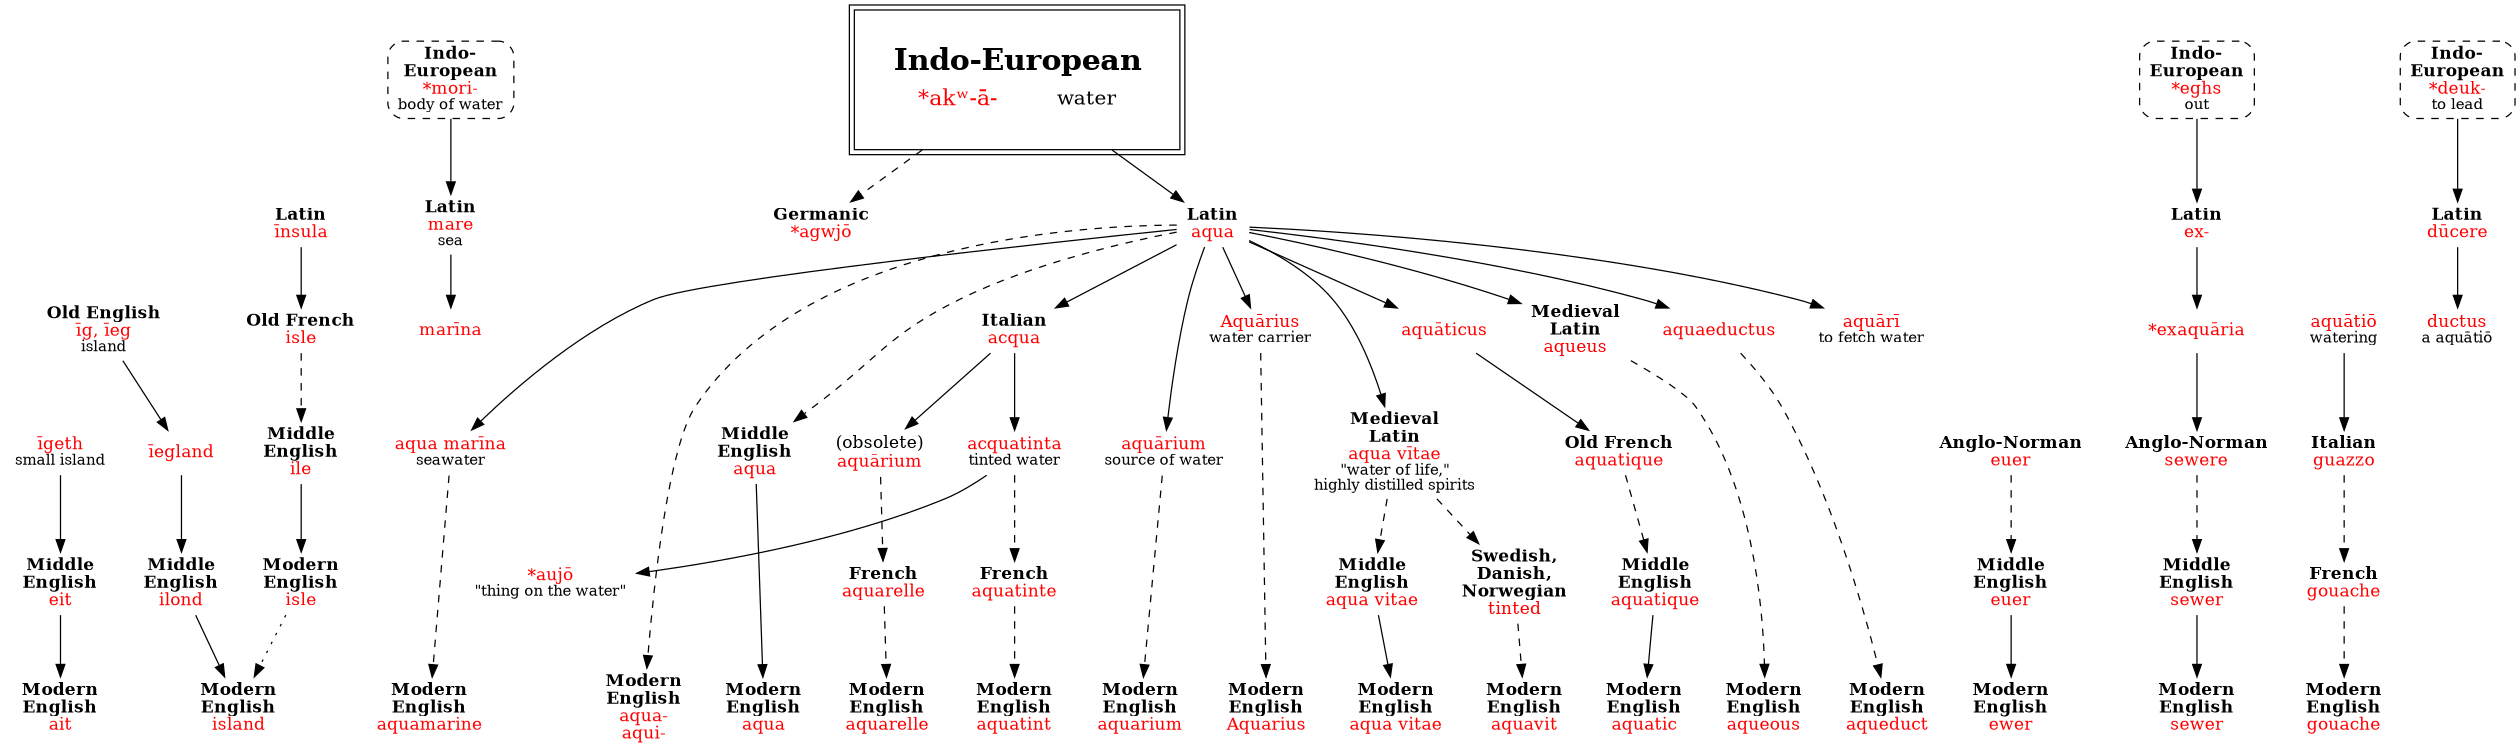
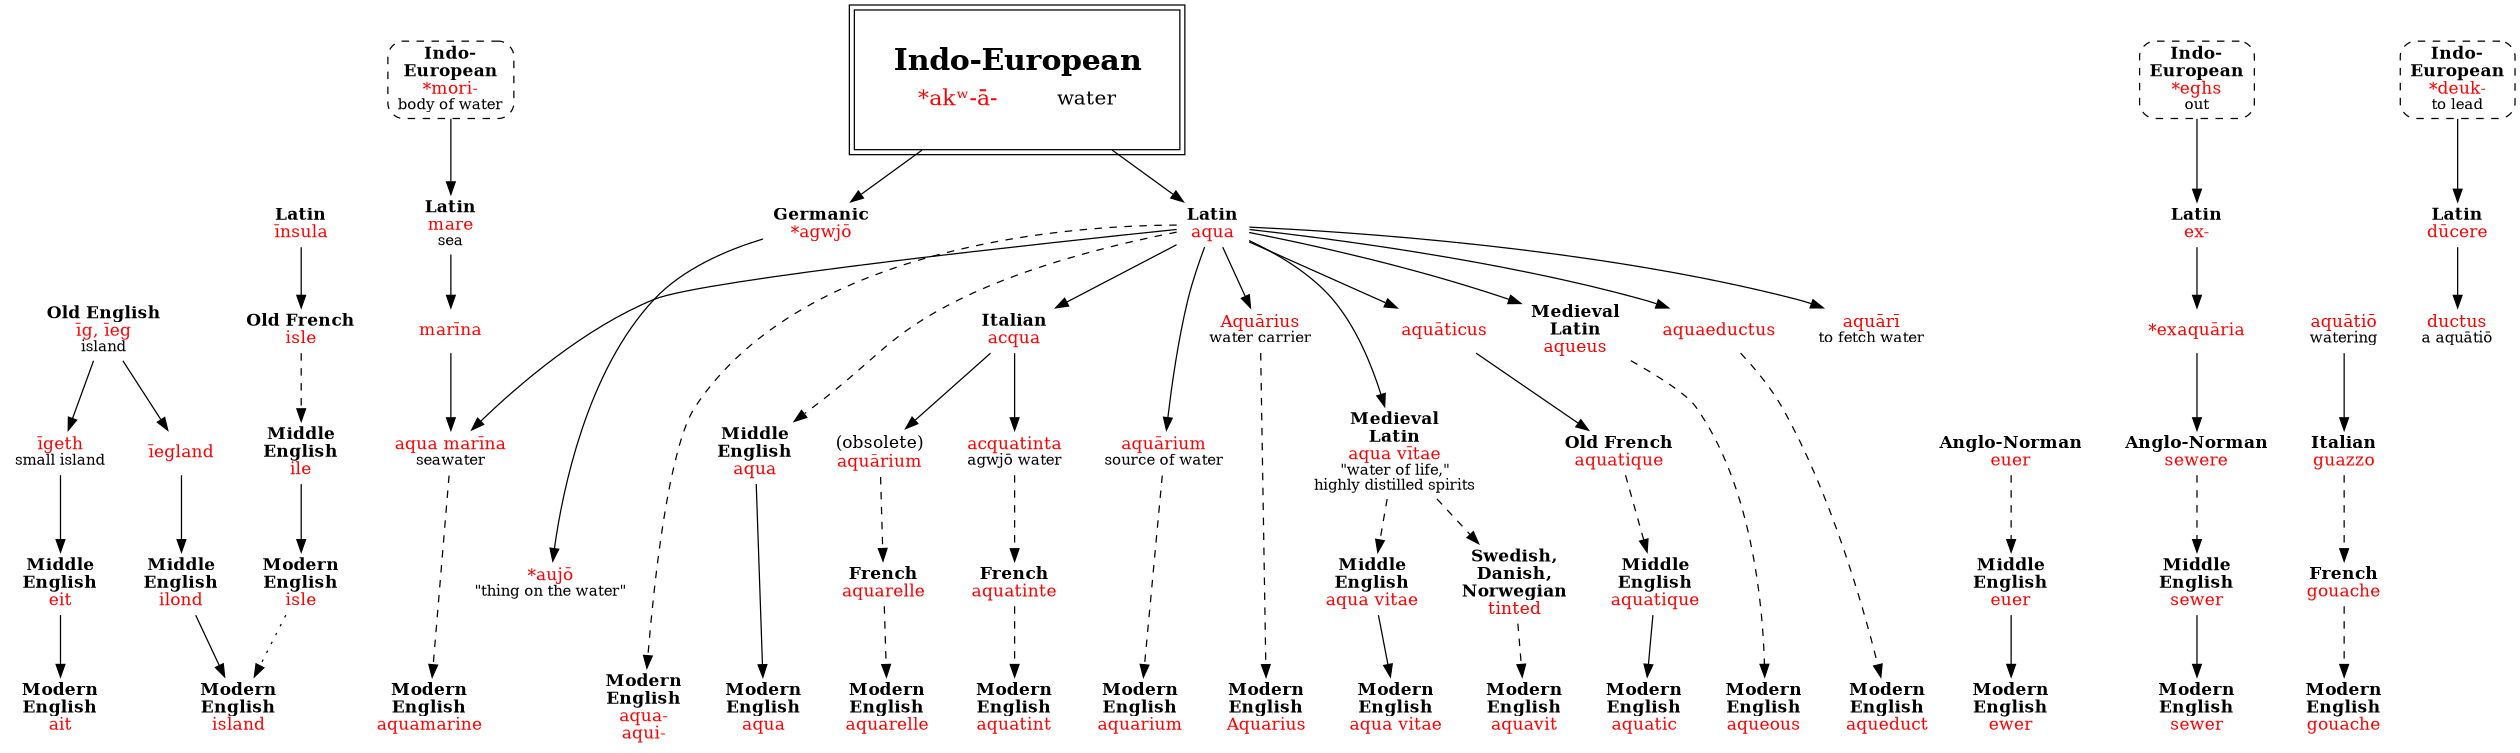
  strict digraph {
    node [shape=none]
    n1 [label=<<b>Modern<br/>English</b><br/><font color="red">island</font>>]
    n2 [label=<<b>Modern<br/>English</b><br/><font color="red">ait</font>>]
    n3 [label=<<b>Modern<br/>English</b><br/><font color="red">aqua</font>>]
    n4 [label=<<b>Modern<br/>English</b><br/><font color="red">aqua-<br/>aqui-</font>>]
    n5 [label=<<b>Modern<br/>English</b><br/><font color="red">aquamarine</font>>]
    n6 [label=<<b>Modern<br/>English</b><br/><font color="red">aquarelle</font>>]
    n7 [label=<<b>Modern<br/>English</b><br/><font color="red">aquarium</font>>]
    n8 [label=<<b>Modern<br/>English</b><br/><font color="red">Aquarius</font>>]
    n9 [label=<<b>Modern<br/>English</b><br/><font color="red">aquatint</font>>]
    n10 [label=<<b>Modern<br/>English</b><br/><font color="red">aqua vitae</font>>]
    n11 [label=<<b>Modern<br/>English</b><br/><font color="red">aquavit</font>>]
    n12 [label=<<b>Modern<br/>English</b><br/><font color="red">aquatic</font>>]
    n13 [label=<<b>Modern<br/>English</b><br/><font color="red">aqueous</font>>]
    n14 [label=<<b>Modern<br/>English</b><br/><font color="red">aqueduct</font>>]
    n15 [label=<<b>Modern<br/>English</b><br/><font color="red">ewer</font>>]
    n16 [label=<<b>Modern<br/>English</b><br/><font color="red">sewer</font>>]
    n17 [label=<<b>Modern<br/>English</b><br/><font color="red">gouache</font>>]
    n18 [label=<<table border="0"><tr><td colspan="2"><font point-size="24"><b>Indo-European</b></font></td></tr><tr><td><font point-size="18" color="red">*akʷ-ā-</font></td><td><font point-size="16">water</font></td></tr></table>> margin=.3 peripheries=2 shape=box]
    n19 [label=<<b>Indo-<br/>European</b><br/><font color="red">*mori-</font><br/><font point-size="12">body of water</font>> shape=box style="dashed,rounded"]
    n20 [label=<<b>Indo-<br/>European</b><br/><font color="red">*deuk-</font><br/><font point-size="12">to lead</font>> shape=box style="dashed,rounded"]
    n21 [label=<<b>Indo-<br/>European</b><br/><font color="red">*eghs</font><br/><font point-size="12">out</font>> shape=box style="dashed,rounded"]
    n22 [label=<<b>Germanic</b><br/><font color="red">*agwjō</font>>]
    n23 [label=<<b>Latin</b><br/><font color="red">aqua</font>>]
    n24 [label=<<b>Latin</b><br/><font color="red">mare</font><br/><font point-size="12">sea</font>>]
    n25 [label=<<b>Latin</b><br/><font color="red">dūcere</font>>]
    n26 [label=<<b>Latin</b><br/><font color="red">ex-</font>>]
    n27 [label=<<font color="red">*aujō</font><br/><font point-size="12">"thing on the water"</font>>]
    n28 [label=<<b>Middle<br/>English</b><br/><font color="red">aqua</font>>]
    n29 [label=<<font color="red">aqua marīna</font><br/><font point-size="12">seawater</font>>]
    n30 [label=<<b>Italian</b><br/><font color="red">acqua</font>>]
    n31 [label=<<font color="red">aquārium</font><br/><font point-size="12">source of water</font>>]
    n32 [label=<<font color="red">Aquārius</font><br/><font point-size="12">water carrier</font>>]
    n33 [label=<<b>Medieval<br/>Latin</b><br/><font color="red">aqua vītae</font><br/><font point-size="12">"water of life,"<br/>highly distilled spirits</font>>]
    n34 [label=<<font color="red">aquāticus</font>>]
    n35 [label=<<b>Medieval<br/>Latin</b><br/><font color="red">aqueus</font>>]
    n36 [label=<<font color="red">aquaeductus</font>>]
    n37 [label=<<font color="red">aquārī</font><br/><font point-size="12">to fetch water</font>>]
    n38 [label=<<b>Old English</b><br/><font color="red">īg, īeg</font><br/><font point-size="12">island</font>>]
    n39 [label=<<font color="red">īegland</font>>]
    n40 [label=<<font color="red">īgeth</font><br/><font point-size="12">small island</font>>]
    n41 [label=<<b>Middle<br/>English</b><br/><font color="red">ilond</font>>]
    n42 [label=<<b>Middle<br/>English</b><br/><font color="red">eit</font>>]
    n43 [label=<<b>Latin</b><br/><font color="red">īnsula</font>>]
    n44 [label=<<b>Old French</b><br/><font color="red">isle</font>>]
    n45 [label=<<b>Middle<br/>English</b><br/><font color="red">ile</font>>]
    n46 [label=<<b>Modern<br/>English</b><br/><font color="red">isle</font>>]
    n47 [label=<(obsolete)<br/><font color="red">aquārium</font>>]
-   n48 [label=<<font color="red">acquatinta</font><br/><font point-size="12">tinted water</font>>]
+   n48 [label=<<font color="red">acquatinta</font><br/><font point-size="12">agwjō water</font>>]
    n49 [label=<<b>Middle<br/>English</b><br/><font color="red">aqua vitae</font>>]
    n50 [label=<<b>Swedish,<br/>Danish,<br/>Norwegian</b><br/><font color="red">tinted</font>>]
    n51 [label=<<b>Old French</b><br/><font color="red">aquatique</font>>]
    n52 [label=<<font color="red">marīna</font>>]
    n53 [label=<<b>French</b><br/><font color="red">aquarelle</font>>]
    n54 [label=<<b>French</b><br/><font color="red">aquatinte</font>>]
    n55 [label=<<b>Middle<br/>English</b><br/><font color="red">aquatique</font>>]
    n56 [label=<<font color="red">ductus</font><br/><font point-size="12">a aquātiō</font>>]
    n57 [label=<<b>Anglo-Norman</b><br/><font color="red">euer</font>>]
    n58 [label=<<b>Middle<br/>English</b><br/><font color="red">euer</font>>]
    n59 [label=<<font color="red">*exaquāria</font>>]
    n60 [label=<<b>Anglo-Norman</b><br/><font color="red">sewere</font>>]
    n61 [label=<<b>Middle<br/>English</b><br/><font color="red">sewer</font>>]
    n62 [label=<<font color="red">aquātiō</font><br/><font point-size="12">watering</font>>]
    n63 [label=<<b>Italian</b><br/><font color="red">guazzo</font>>]
    n64 [label=<<b>French</b><br/><font color="red">gouache</font>>]
    subgraph sub_1 {
      rank=sink
      n1
      n2
      n3
      n4
      n5
      n6
      n7
      n8
      n9
      n10
      n11
      n12
      n13
      n14
      n15
      n16
      n17
    }
    subgraph sub_2 {
      rank=source
      n18
      n19
      n20
      n21
    }
-   n18 -> n22 [style=dashed]
+   n18 -> n22
    n18 -> n23
    n19 -> n24
    n20 -> n25
    n21 -> n26
-   n48 -> n27
+   n22 -> n27
    n23 -> n4 [style=dashed]
    n23 -> n28 [style=dashed]
    n23 -> n29
    n23 -> n30
    n23 -> n31
    n23 -> n32
    n23 -> n33
    n23 -> n34
    n23 -> n35
    n23 -> n36
    n23 -> n37
    n24 -> n52
    n25 -> n56
    n26 -> n59
    n28 -> n3
    n29 -> n5 [style=dashed]
    n30 -> n47
    n30 -> n48
    n31 -> n7 [style=dashed]
    n32 -> n8 [style=dashed]
    n33 -> n49 [style=dashed]
    n33 -> n50 [style=dashed]
    n34 -> n51
    n35 -> n13 [style=dashed]
    n36 -> n14 [style=dashed]
    n38 -> n39
+   n38 -> n40
    n39 -> n41
    n40 -> n42
    n41 -> n1
    n42 -> n2
    n43 -> n44
    n44 -> n45 [style=dashed]
    n45 -> n46
    n46 -> n1 [style=dotted]
    n47 -> n53 [style=dashed]
    n48 -> n54 [style=dashed]
    n49 -> n10
    n50 -> n11 [style=dashed]
    n51 -> n55 [style=dashed]
+   n52 -> n29
    n53 -> n6 [style=dashed]
    n54 -> n9 [style=dashed]
    n55 -> n12
    n57 -> n58 [style=dashed]
    n58 -> n15
    n59 -> n60
    n60 -> n61 [style=dashed]
    n61 -> n16
    n62 -> n63
    n63 -> n64 [style=dashed]
    n64 -> n17 [style=dashed]
  }
